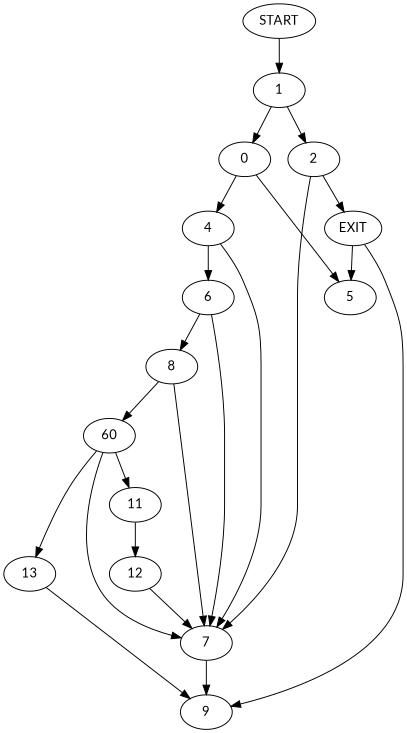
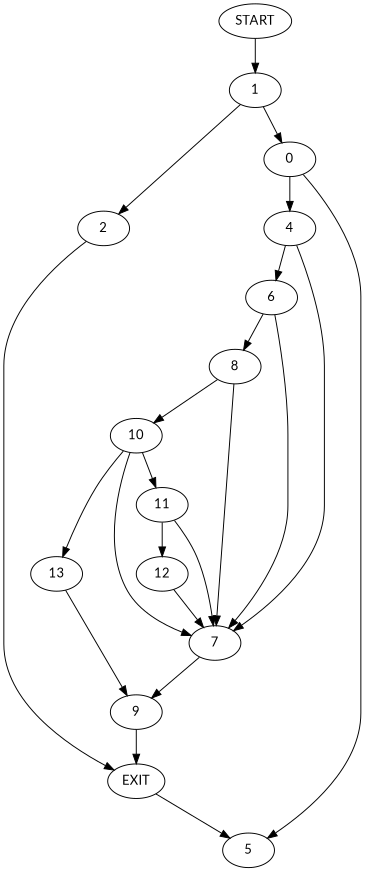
  digraph {
    fontname=Lato
    node [fontname=Lato]
    edge [fontname=Lato]
    n1 [label=START]
    1
    2
    n4 [label=0]
    n5 [label=EXIT]
    5
    4
    6
    7
    8
    9
-   10 [label=60]
+   10
    11
    13
    12
    n1 -> 1
    1 -> 2
    1 -> n4
    2 -> n5
    n4 -> 5
    n4 -> 4
    n5 -> 5
    4 -> 6
    4 -> 7
    6 -> 7
    6 -> 8
    7 -> 9
    8 -> 7
    8 -> 10
-   n5 -> 9
+   9 -> n5
    10 -> 7
    10 -> 11
    10 -> 13
-   2 -> 7
+   11 -> 7
    11 -> 12
    13 -> 9
    12 -> 7
  }
